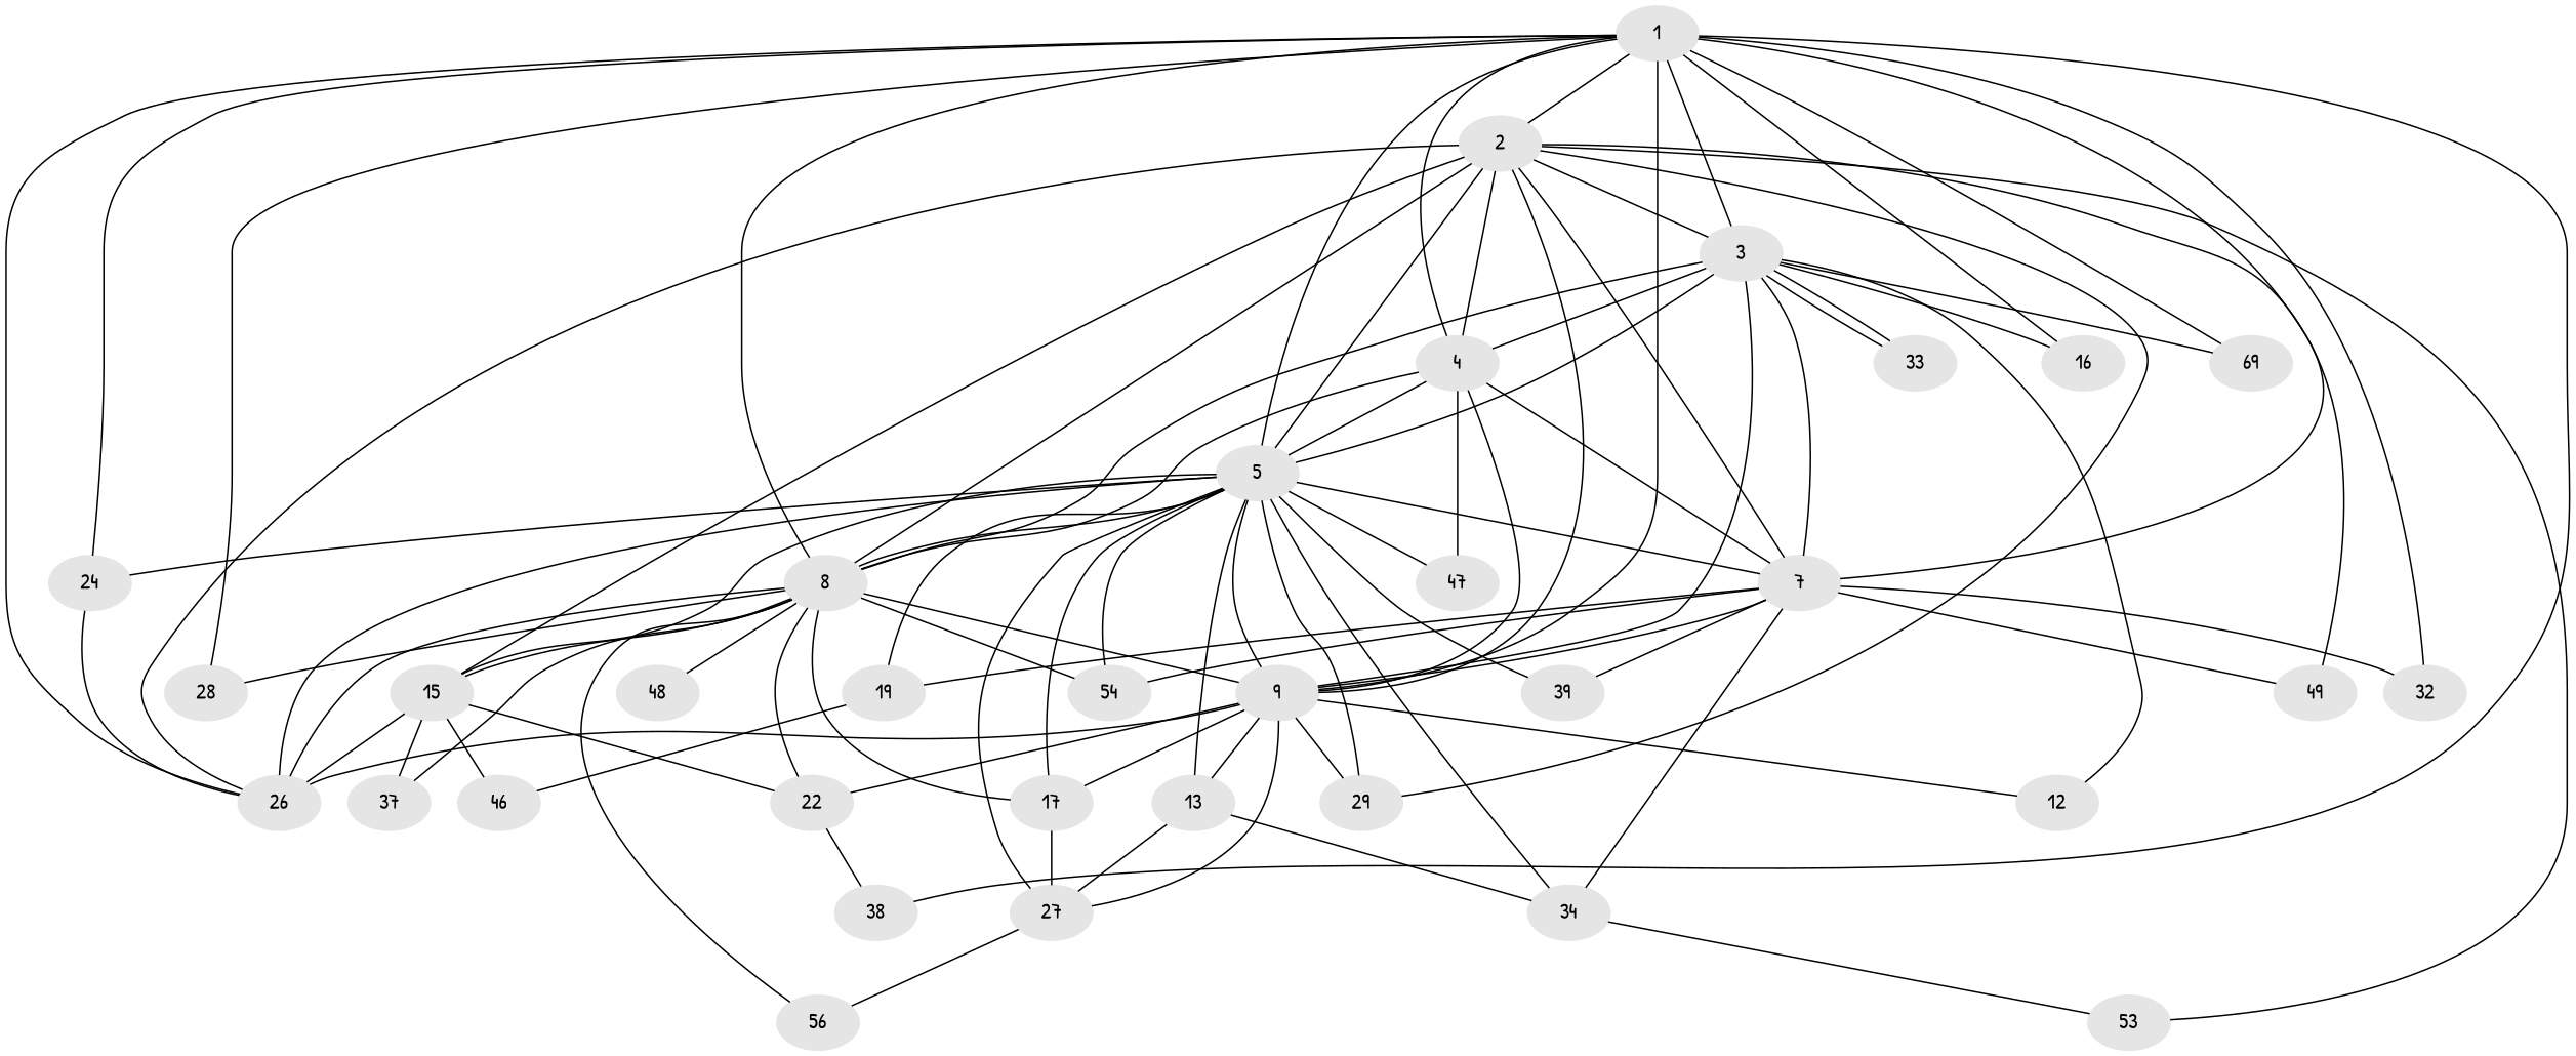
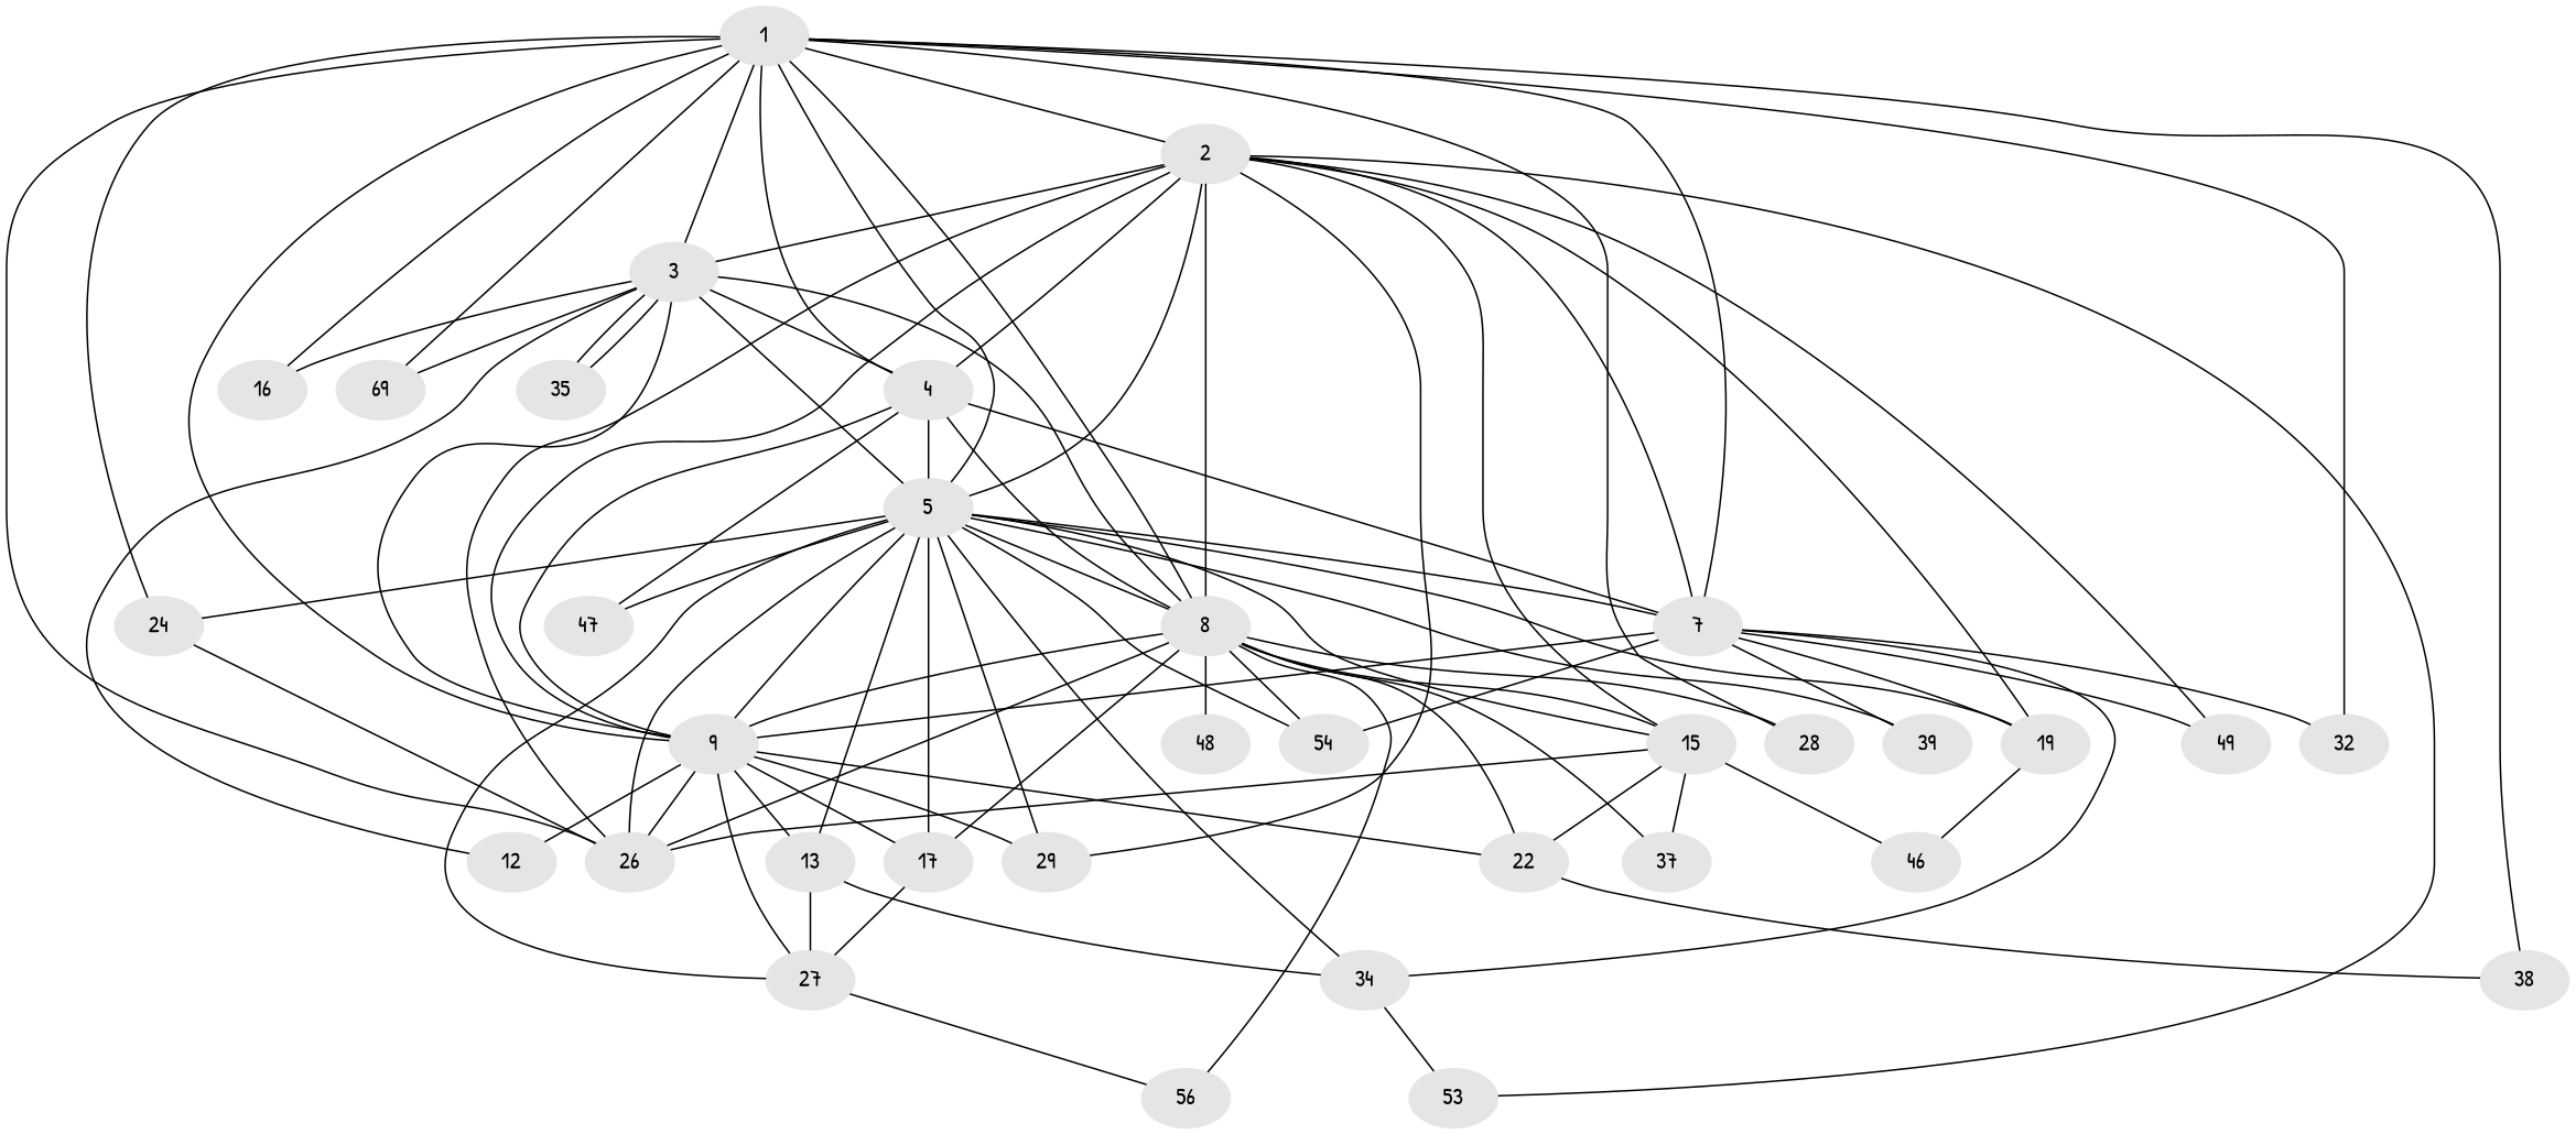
  graph {
    fontname="Patrick Hand"
    node [color=gray90 fontname="Patrick Hand" style=filled]
    edge [fontname="Patrick Hand"]
    2 [super="+67+20+44+59"]
    3 [super="+11"]
    4
    5 [super="+14+66+64+65+72+6+23"]
    7 [super="+18"]
    8 [super="+51+25"]
    9 [super="+30+10+31"]
    26 [super="+75+63+42"]
    15 [super="+45"]
    19
    29
    49
    53
    1
    16
    24
    28
    32
    38
    69
    12
-   33
+   33 [label=35]
    47
    13
    17
    27 [super="+55"]
    34
    39
    54
    22 [super="+43"]
    37
    48
    56
    46
    2 -- 3
    2 -- 4 [weight=2]
    2 -- 5 [weight=4]
    2 -- 7
    2 -- 8
    2 -- 9 [weight=3]
    2 -- 26
    2 -- 15
+   2 -- 19
    2 -- 29
    2 -- 49
    2 -- 53
    3 -- 4
    3 -- 5 [weight=4]
-   3 -- 7
    3 -- 8 [weight=2]
    3 -- 9 [weight=2]
    3 -- 16
    3 -- 69
    3 -- 12
    3 -- 33
    3 -- 33
    4 -- 5 [weight=3]
    4 -- 7 [weight=2]
    4 -- 8
    4 -- 9 [weight=3]
    4 -- 47
    5 -- 7 [weight=3]
    5 -- 8 [weight=3]
    5 -- 9 [weight=5]
    5 -- 26
    5 -- 15
    5 -- 19
    5 -- 29 [weight=2]
    5 -- 24
    5 -- 47
    5 -- 13 [weight=2]
    5 -- 17 [weight=3]
    5 -- 27
    5 -- 34
    5 -- 39
    5 -- 54
    7 -- 9 [weight=3]
    7 -- 19
    7 -- 49
    7 -- 32
    7 -- 34
    7 -- 39
    7 -- 54
    8 -- 9 [weight=2]
    8 -- 26
    8 -- 15
    8 -- 28
    8 -- 17
    8 -- 54
    8 -- 22
    8 -- 37
    8 -- 48
    8 -- 56
    9 -- 26
    9 -- 29
    9 -- 12
    9 -- 13
    9 -- 17
    9 -- 27
    9 -- 22
    15 -- 26
    15 -- 22
    15 -- 37
    15 -- 46
    19 -- 46
    1 -- 2
    1 -- 3
    1 -- 4
    1 -- 5 [weight=2]
    1 -- 7
    1 -- 8
    1 -- 9 [weight=3]
    1 -- 26
    1 -- 16
    1 -- 24
    1 -- 28
    1 -- 32
    1 -- 38
    1 -- 69
    24 -- 26
    13 -- 27
    13 -- 34
    17 -- 27
    27 -- 56
    34 -- 53
    22 -- 38
  }
